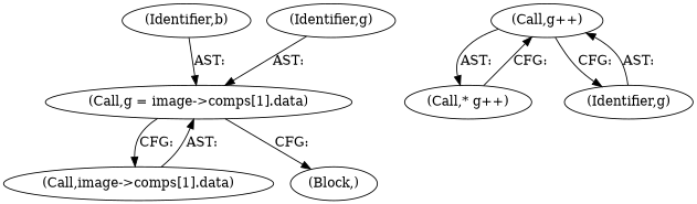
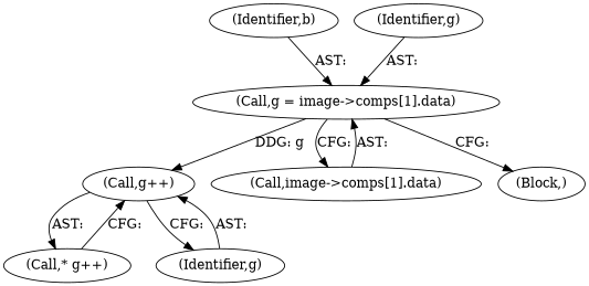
  digraph {
    n1 [label="(Call,g = image->comps[1].data)"]
    n2 [label="(Call,g++)"]
    n3 [label="(Call,image->comps[1].data)"]
    n4 [label="(Block,)"]
    n5 [label="(Call,* g++)"]
    n6 [label="(Identifier,g)"]
    n7 [label="(Identifier,b)"]
    n8 [label="(Identifier,g)"]
+   n1 -> n2 [label="DDG: g"]
    n1 -> n3 [label="CFG: "]
    n1 -> n4 [label="CFG: "]
    n2 -> n5 [label="AST: "]
    n2 -> n6 [label="CFG: "]
    n3 -> n1 [label="AST: "]
    n5 -> n2 [label="CFG: "]
    n6 -> n2 [label="AST: "]
    n7 -> n1 [label="AST: "]
    n8 -> n1 [label="AST: "]
  }
